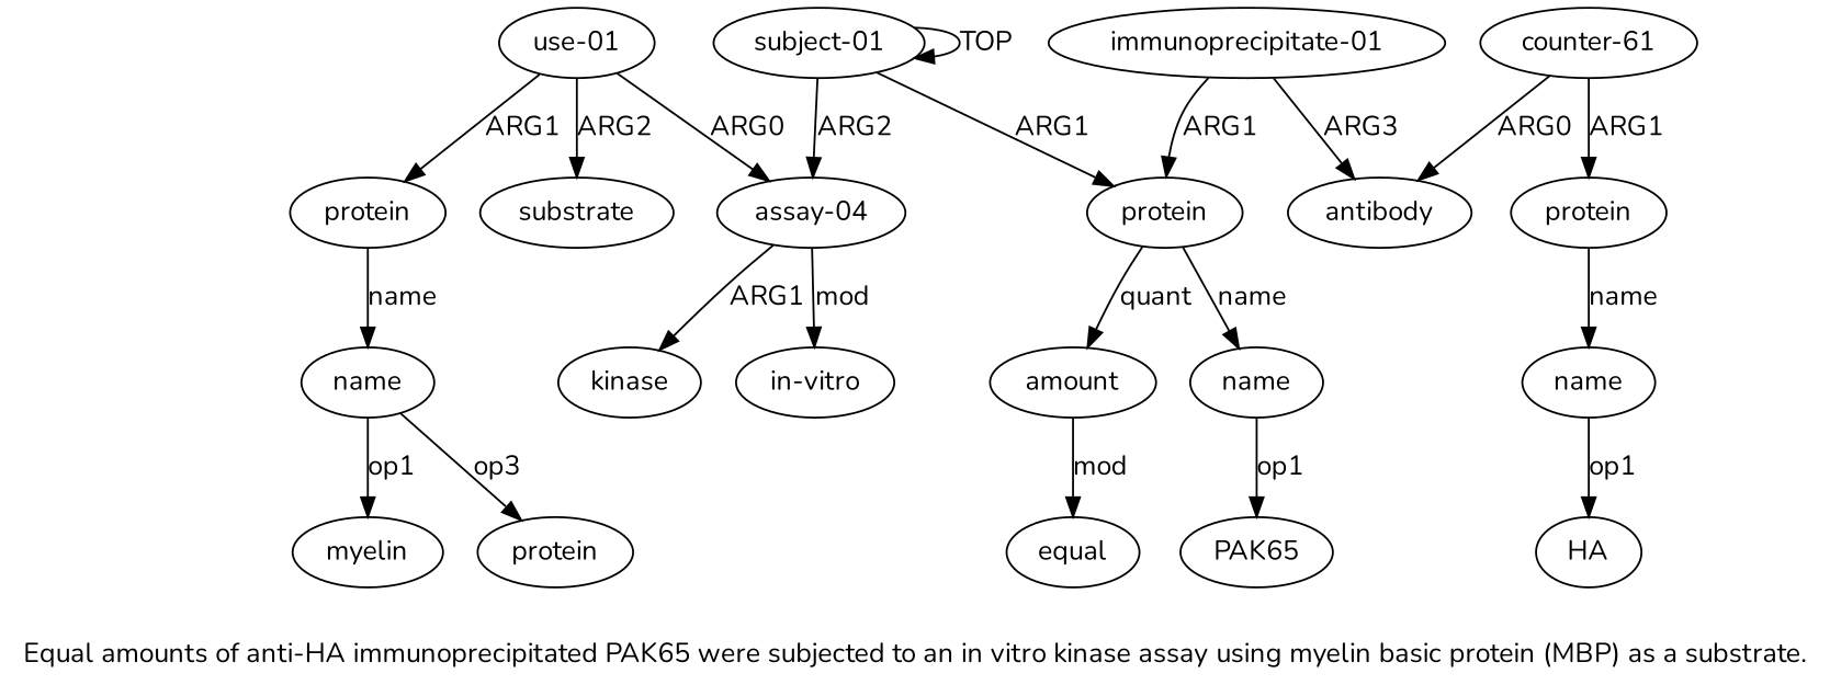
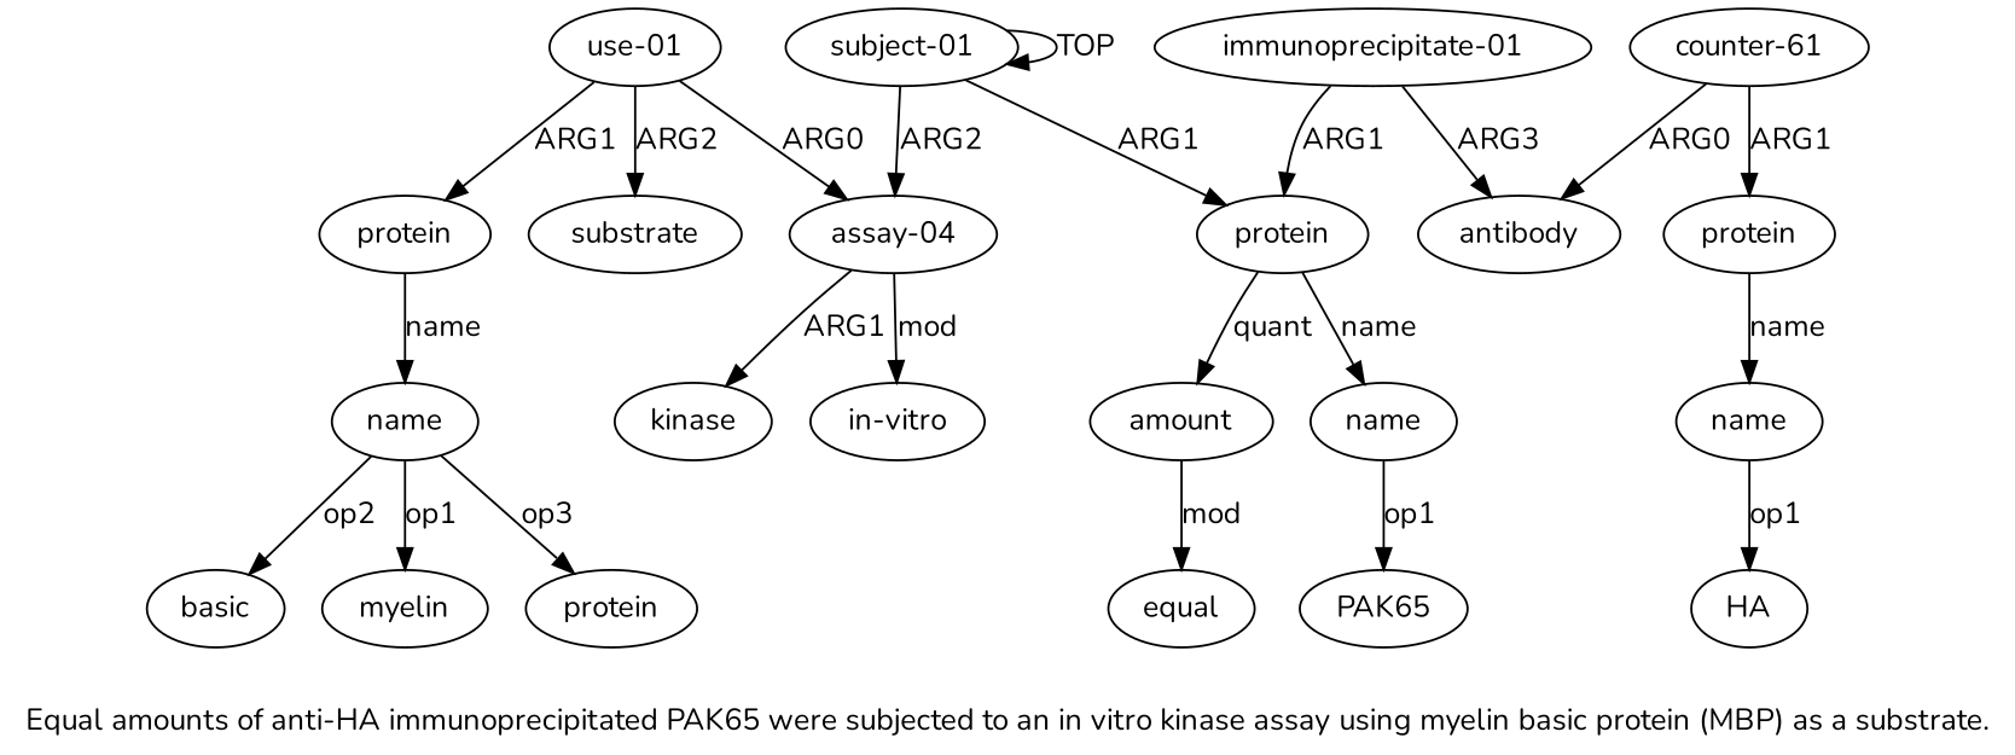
  digraph {
    fontname=Nunito
    label="Equal amounts of anti-HA immunoprecipitated PAK65 were subjected to an in vitro kinase assay using myelin basic protein (MBP) as a substrate."
    node [color=black fontname=Nunito gold_ind=-1 gold_label=protein test_ind=-1 test_label=protein]
    edge [color=black fontname=Nunito gold_label=ARG1 test_label=ARG1]
+   n1 [gold_label=basic label=basic test_label=basic]
    n2 [gold_label=HA label=HA test_label=HA]
    n3 [gold_label=myelin label=myelin test_label=myelin]
    n4 [gold_label=PAK65 label=PAK65 test_label=PAK65]
    n5 [gold_ind=15 gold_label=name label=name test_ind=15 test_label=name]
    n6 [label=protein]
    n7 [gold_ind=14 label=protein test_ind=14]
    n8 [gold_ind=16 gold_label=substrate label=substrate test_ind=16 test_label=substrate]
    n9 [gold_ind=11 gold_label=kinase label=kinase test_ind=11 test_label=kinase]
    n10 [gold_ind=10 gold_label="assay-01" label="assay-04" test_ind=10 test_label="assay-01"]
    n11 [gold_ind=12 gold_label="in-vitro" label="in-vitro" test_ind=12 test_label="in-vitro"]
    n12 [gold_ind=13 gold_label="use-01" label="use-01" test_ind=13 test_label="use-01"]
    n13 [gold_ind=1 label=protein test_ind=1]
    n14 [gold_ind=3 gold_label=amount label=amount test_ind=3 test_label=amount]
    n15 [gold_ind=2 gold_label=name label=name test_ind=2 test_label=name]
    n16 [gold_ind=4 gold_label=equal label=equal test_ind=4 test_label=equal]
    n17 [gold_ind=0 gold_label="subject-01" label="subject-01" test_ind=0 test_label="subject-01"]
    n18 [gold_ind=5 gold_label="immunoprecipitate-01" label="immunoprecipitate-01" test_ind=5 test_label="immunoprecipitate-01"]
    n19 [gold_ind=6 gold_label=antibody label=antibody test_ind=6 test_label=antibody]
    n20 [gold_ind=7 gold_label="counter-01" label="counter-61" test_ind=7 test_label="counter-01"]
    n21 [gold_ind=8 label=protein test_ind=8]
    n22 [gold_ind=9 gold_label=name label=name test_ind=9 test_label=name]
+   n5 -> n1 [gold_label=op2 label=op2 test_label=op2]
    n5 -> n3 [gold_label=op1 label=op1 test_label=op1]
    n5 -> n6 [gold_label=op3 label=op3 test_label=op3]
    n7 -> n5 [gold_label=name label=name test_label=name]
    n10 -> n9 [label=ARG1]
    n10 -> n11 [gold_label=mod label=mod test_label=mod]
    n12 -> n7 [label=ARG1]
    n12 -> n8 [gold_label=ARG2 label=ARG2 test_label=ARG2]
    n12 -> n10 [gold_label=ARG0 label=ARG0 test_label=ARG0]
    n13 -> n14 [gold_label=quant label=quant test_label=quant]
    n13 -> n15 [gold_label=name label=name test_label=name]
    n14 -> n16 [gold_label=mod label=mod test_label=mod]
    n15 -> n4 [gold_label=op1 label=op1 test_label=op1]
    n17 -> n10 [gold_label=ARG2 label=ARG2 test_label=ARG2]
    n17 -> n13 [label=ARG1]
    n17 -> n17 [gold_label=TOP label=TOP test_label=TOP]
    n18 -> n13 [label=ARG1]
    n18 -> n19 [gold_label=ARG3 label=ARG3 test_label=ARG3]
    n20 -> n19 [gold_label=ARG0 label=ARG0 test_label=ARG0]
    n20 -> n21 [label=ARG1]
    n21 -> n22 [gold_label=name label=name test_label=name]
    n22 -> n2 [gold_label=op1 label=op1 test_label=op1]
  }
